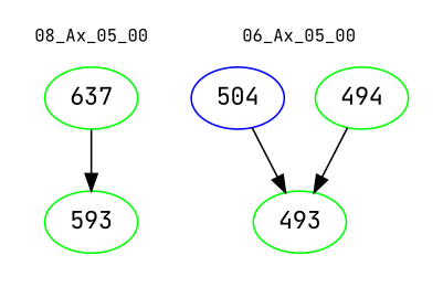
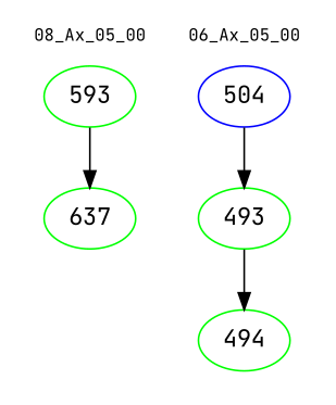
  digraph {
    fontname="JetBrains Mono"
    node [color=green fontname="JetBrains Mono"]
    edge [color=black fontname="JetBrains Mono"]
    n1 [label=637]
    n2 [label=593]
    n3 [label=493]
    n4 [label=494]
    n5 [color=blue label=504]
    subgraph cluster_1 {
      color=white
      fontsize=10
      label="08_Ax_05_00"
      n1
      n2
    }
    subgraph cluster_2 {
      color=white
      fontsize=10
      label="06_Ax_05_00"
      n3
      n4
      n5
    }
-   n1 -> n2
-   n4 -> n3
+   n2 -> n1
+   n3 -> n4
    n5 -> n3
  }
